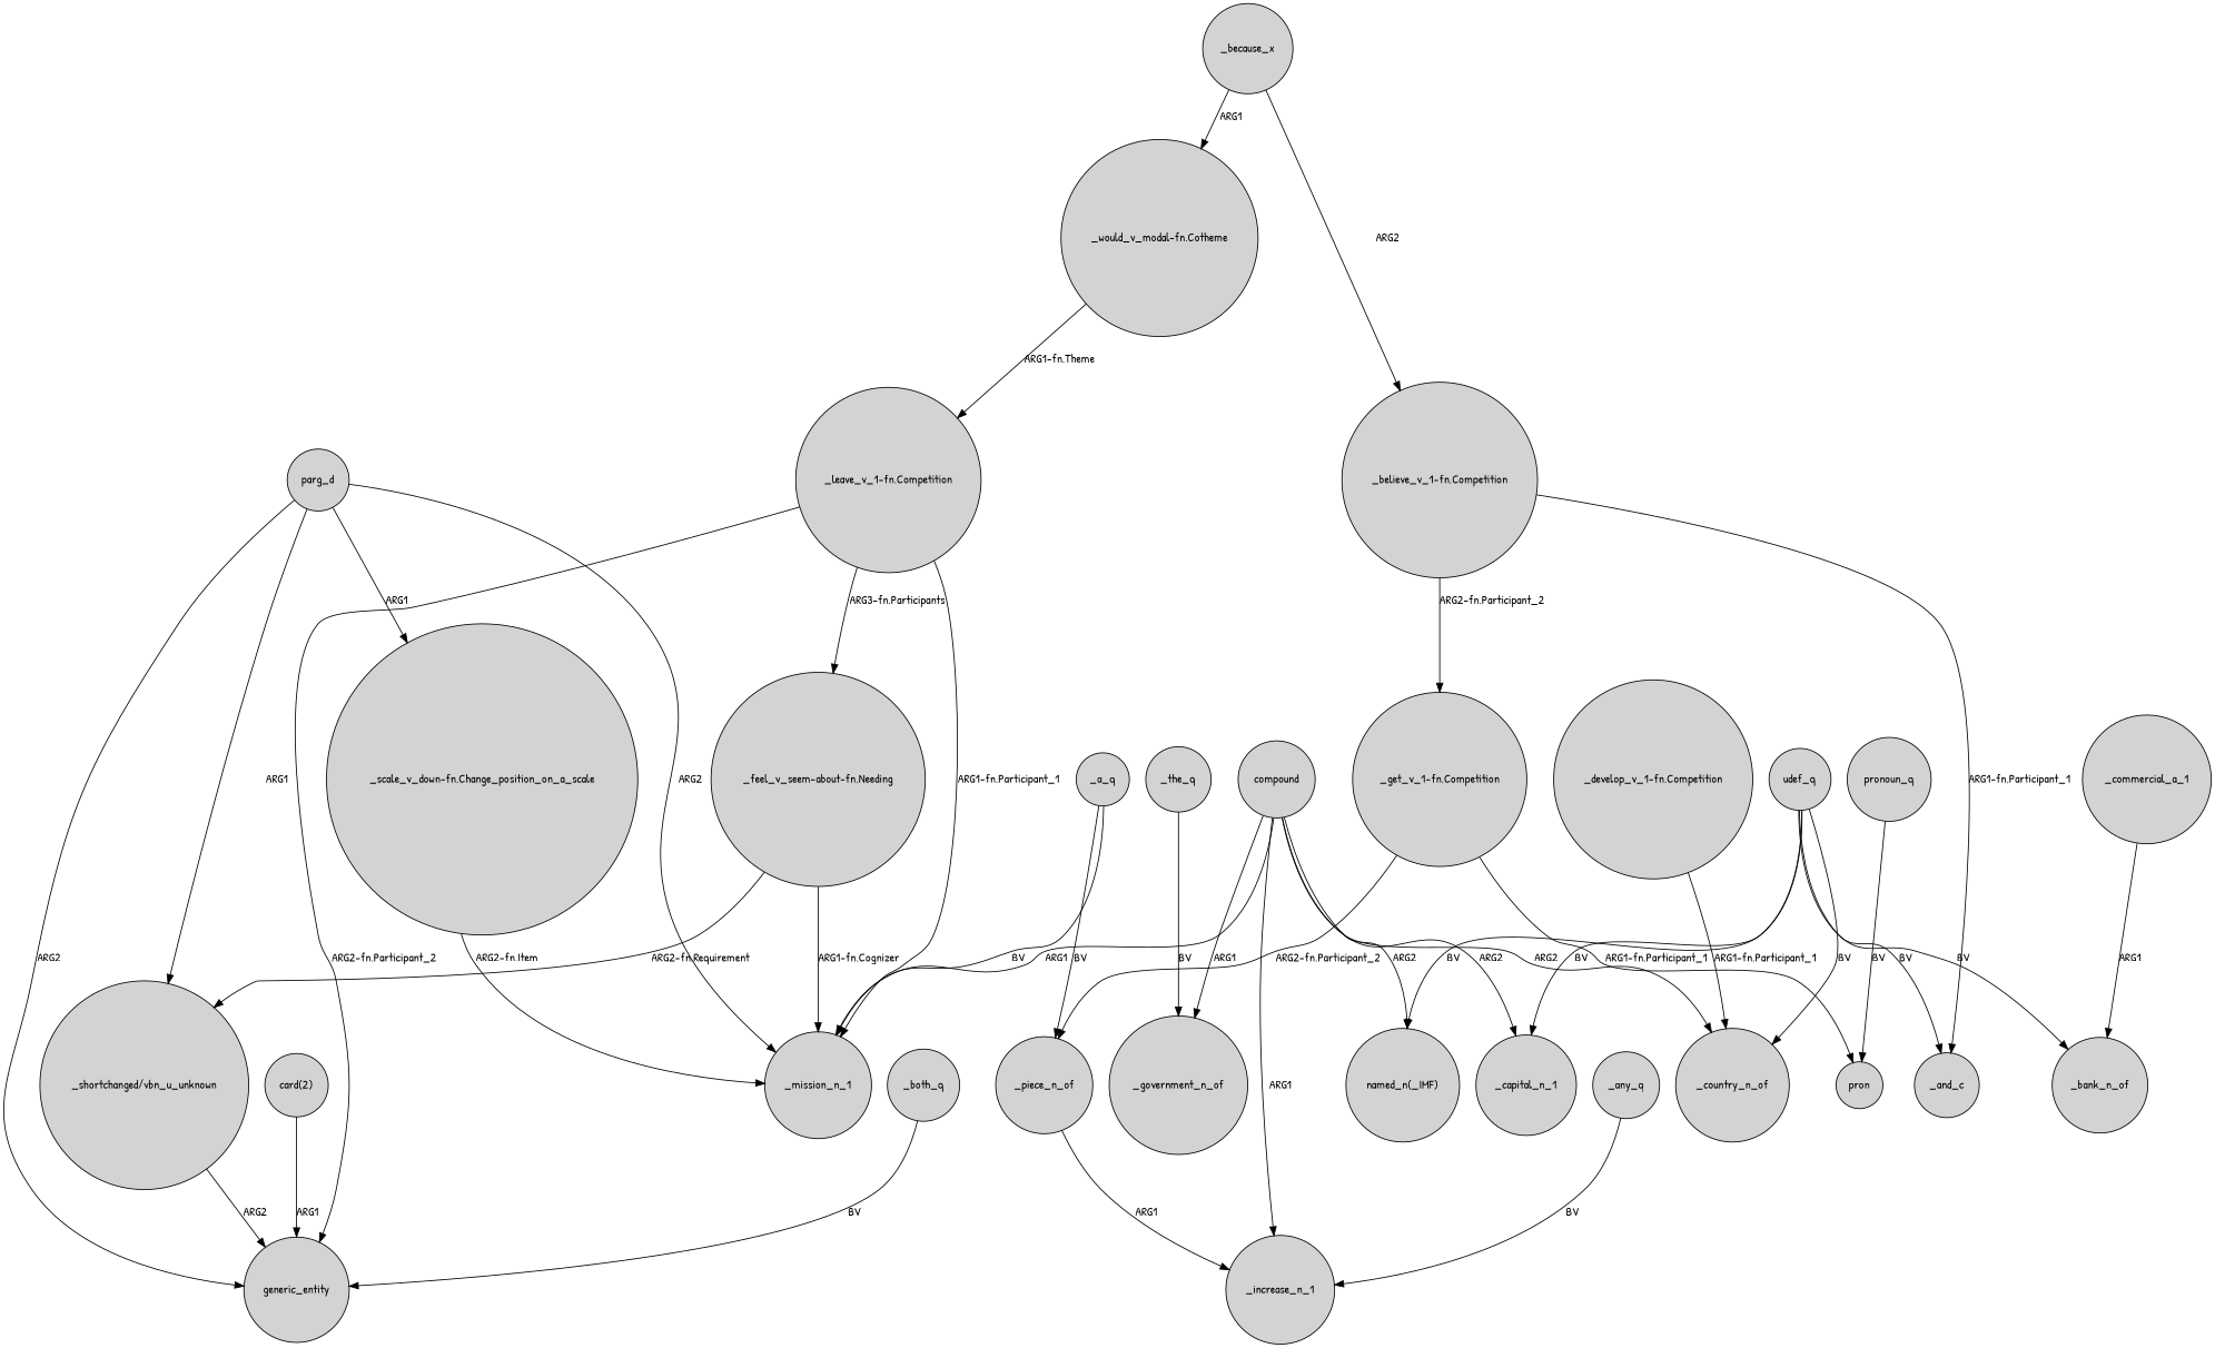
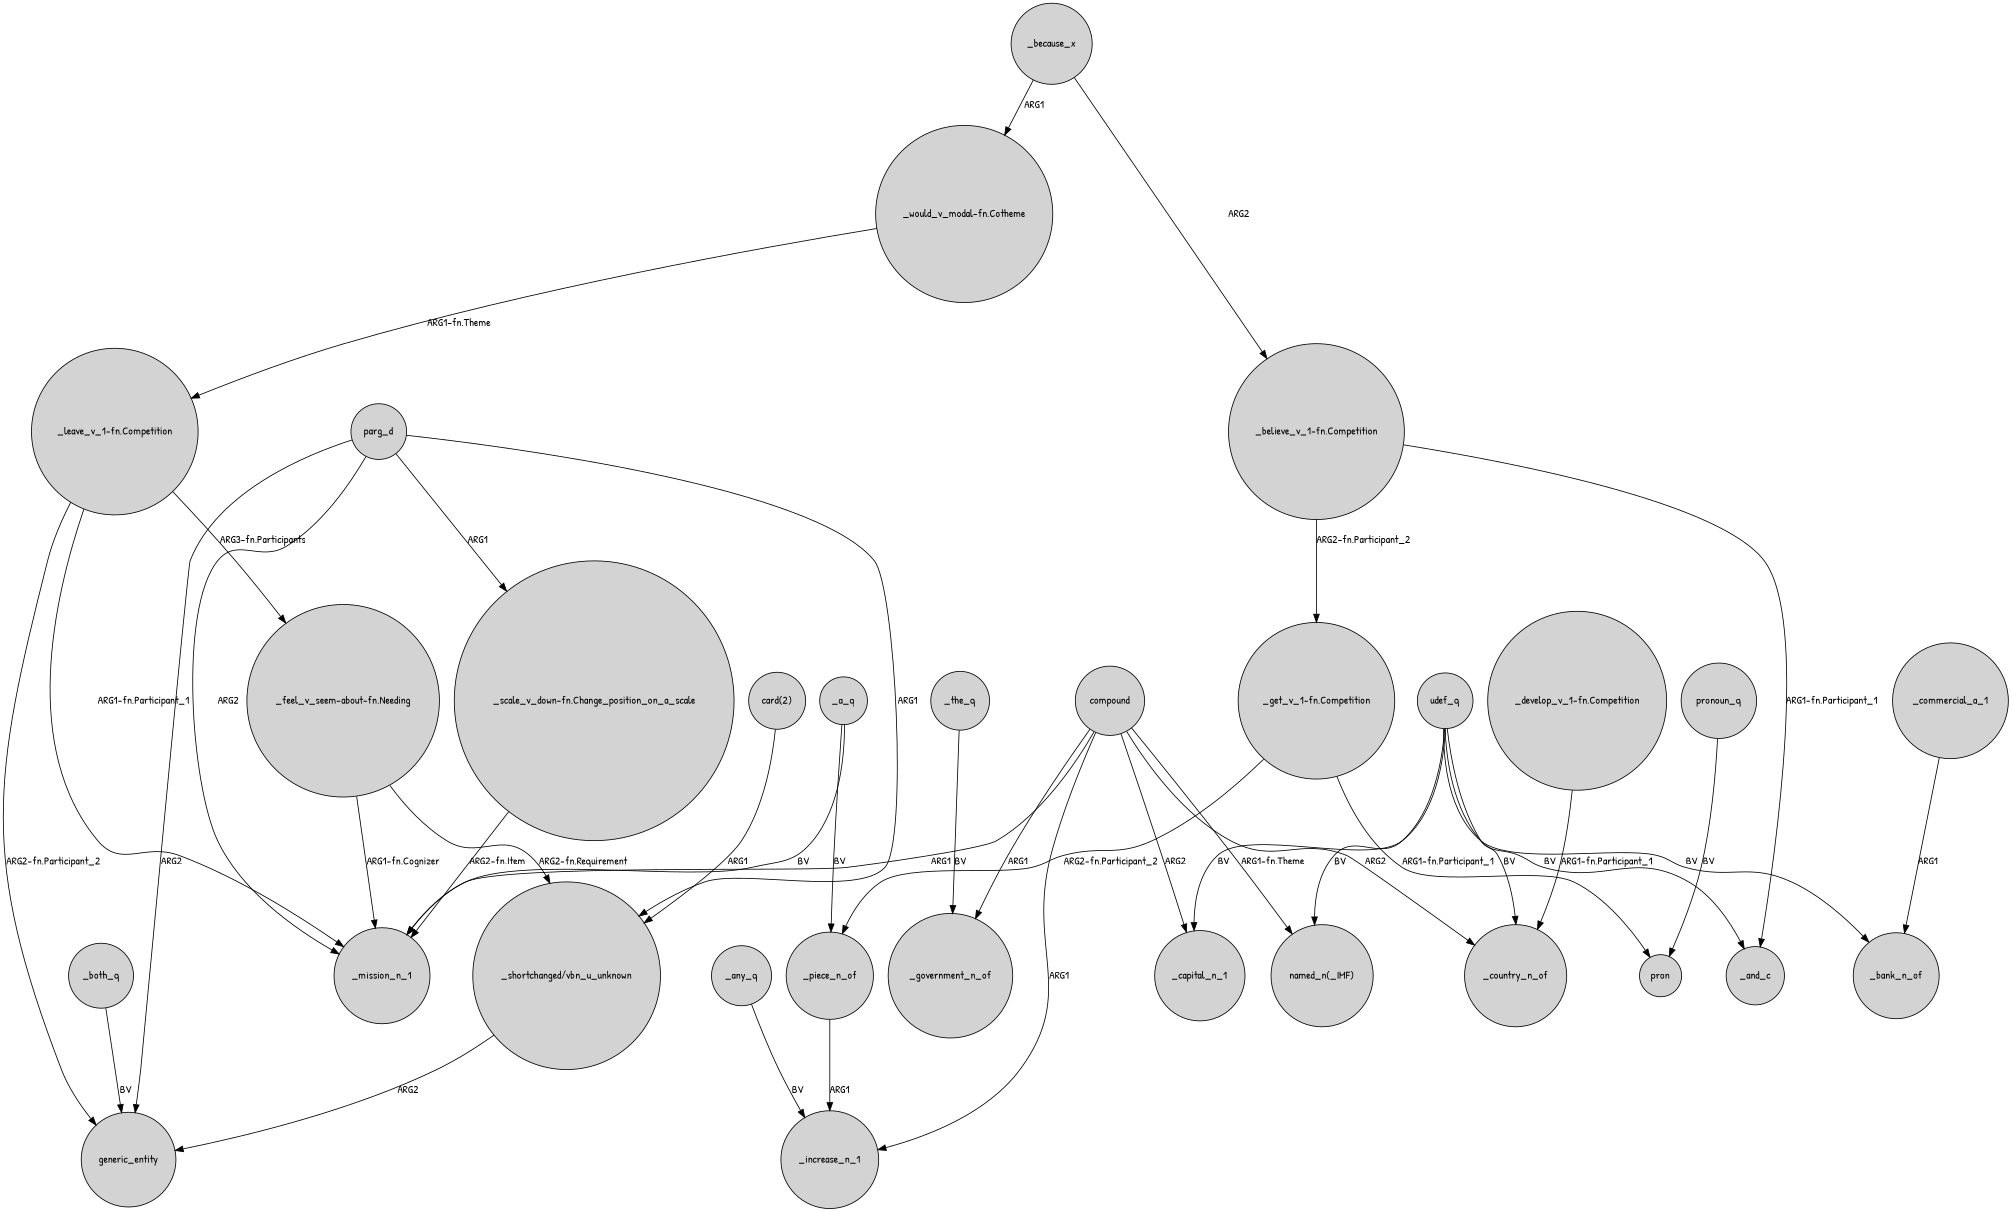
  digraph {
    fontname="Patrick Hand"
    node [fontname="Patrick Hand" shape=circle style=filled]
    edge [fontname="Patrick Hand"]
    "_scale_v_down-fn.Change_position_on_a_scale"
    _mission_n_1
    _because_x
    "_believe_v_1-fn.Competition"
    "_would_v_modal-fn.Cotheme"
    "_get_v_1-fn.Competition"
    _and_c
    "_leave_v_1-fn.Competition"
    _piece_n_of
    pron
    compound
    _increase_n_1
    "named_n(_IMF)"
    _country_n_of
    _government_n_of
    _capital_n_1
    "_feel_v_seem-about-fn.Needing"
    "_shortchanged/vbn_u_unknown"
    generic_entity
    parg_d
    udef_q
    _bank_n_of
    _a_q
    "_develop_v_1-fn.Competition"
    pronoun_q
    _any_q
    _the_q
    "card(2)"
    _commercial_a_1
    _both_q
    "_scale_v_down-fn.Change_position_on_a_scale" -> _mission_n_1 [label="ARG2-fn.Item"]
    _because_x -> "_believe_v_1-fn.Competition" [label=ARG2]
    _because_x -> "_would_v_modal-fn.Cotheme" [label=ARG1]
    "_believe_v_1-fn.Competition" -> "_get_v_1-fn.Competition" [label="ARG2-fn.Participant_2"]
    "_believe_v_1-fn.Competition" -> _and_c [label="ARG1-fn.Participant_1"]
    "_would_v_modal-fn.Cotheme" -> "_leave_v_1-fn.Competition" [label="ARG1-fn.Theme"]
    "_get_v_1-fn.Competition" -> _piece_n_of [label="ARG2-fn.Participant_2"]
    "_get_v_1-fn.Competition" -> pron [label="ARG1-fn.Participant_1"]
    "_leave_v_1-fn.Competition" -> _mission_n_1 [label="ARG1-fn.Participant_1"]
    "_leave_v_1-fn.Competition" -> "_feel_v_seem-about-fn.Needing" [label="ARG3-fn.Participants"]
    "_leave_v_1-fn.Competition" -> generic_entity [label="ARG2-fn.Participant_2"]
    _piece_n_of -> _increase_n_1 [label=ARG1]
    compound -> _mission_n_1 [label=ARG1]
    compound -> _increase_n_1 [label=ARG1]
-   compound -> "named_n(_IMF)" [label=ARG2]
+   compound -> "named_n(_IMF)" [label="ARG1-fn.Theme"]
    compound -> _country_n_of [label=ARG2]
    compound -> _government_n_of [label=ARG1]
    compound -> _capital_n_1 [label=ARG2]
    "_feel_v_seem-about-fn.Needing" -> _mission_n_1 [label="ARG1-fn.Cognizer"]
    "_feel_v_seem-about-fn.Needing" -> "_shortchanged/vbn_u_unknown" [label="ARG2-fn.Requirement"]
    "_shortchanged/vbn_u_unknown" -> generic_entity [label=ARG2]
    parg_d -> "_scale_v_down-fn.Change_position_on_a_scale" [label=ARG1]
    parg_d -> _mission_n_1 [label=ARG2]
    parg_d -> "_shortchanged/vbn_u_unknown" [label=ARG1]
    parg_d -> generic_entity [label=ARG2]
    udef_q -> _and_c [label=BV]
    udef_q -> "named_n(_IMF)" [label=BV]
    udef_q -> _country_n_of [label=BV]
    udef_q -> _capital_n_1 [label=BV]
    udef_q -> _bank_n_of [label=BV]
    _a_q -> _mission_n_1 [label=BV]
    _a_q -> _piece_n_of [label=BV]
    "_develop_v_1-fn.Competition" -> _country_n_of [label="ARG1-fn.Participant_1"]
    pronoun_q -> pron [label=BV]
    _any_q -> _increase_n_1 [label=BV]
    _the_q -> _government_n_of [label=BV]
-   "card(2)" -> generic_entity [label=ARG1]
+   "card(2)" -> "_shortchanged/vbn_u_unknown" [label=ARG1]
    _commercial_a_1 -> _bank_n_of [label=ARG1]
    _both_q -> generic_entity [label=BV]
  }
